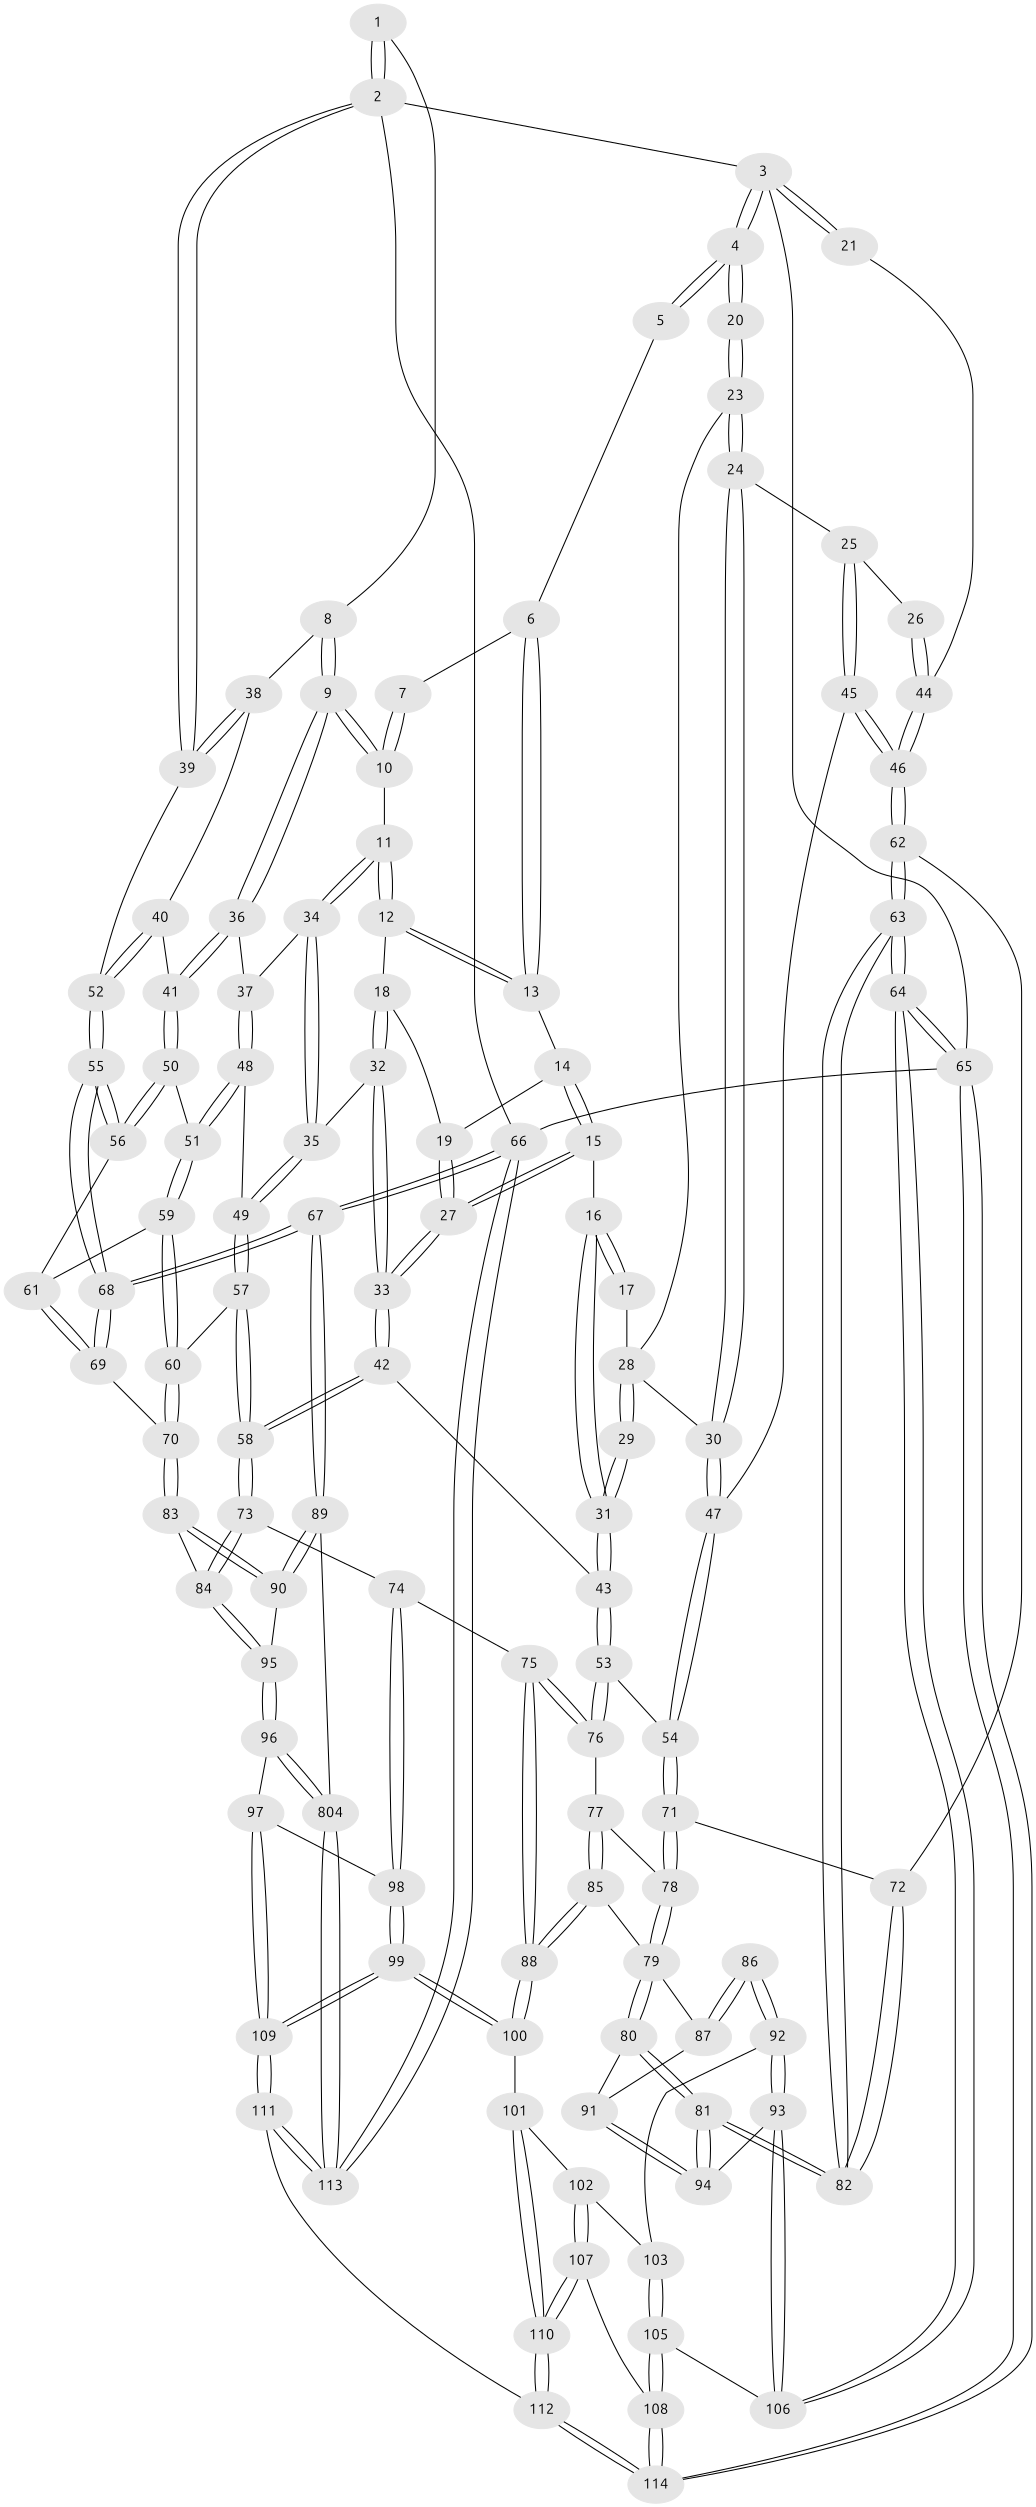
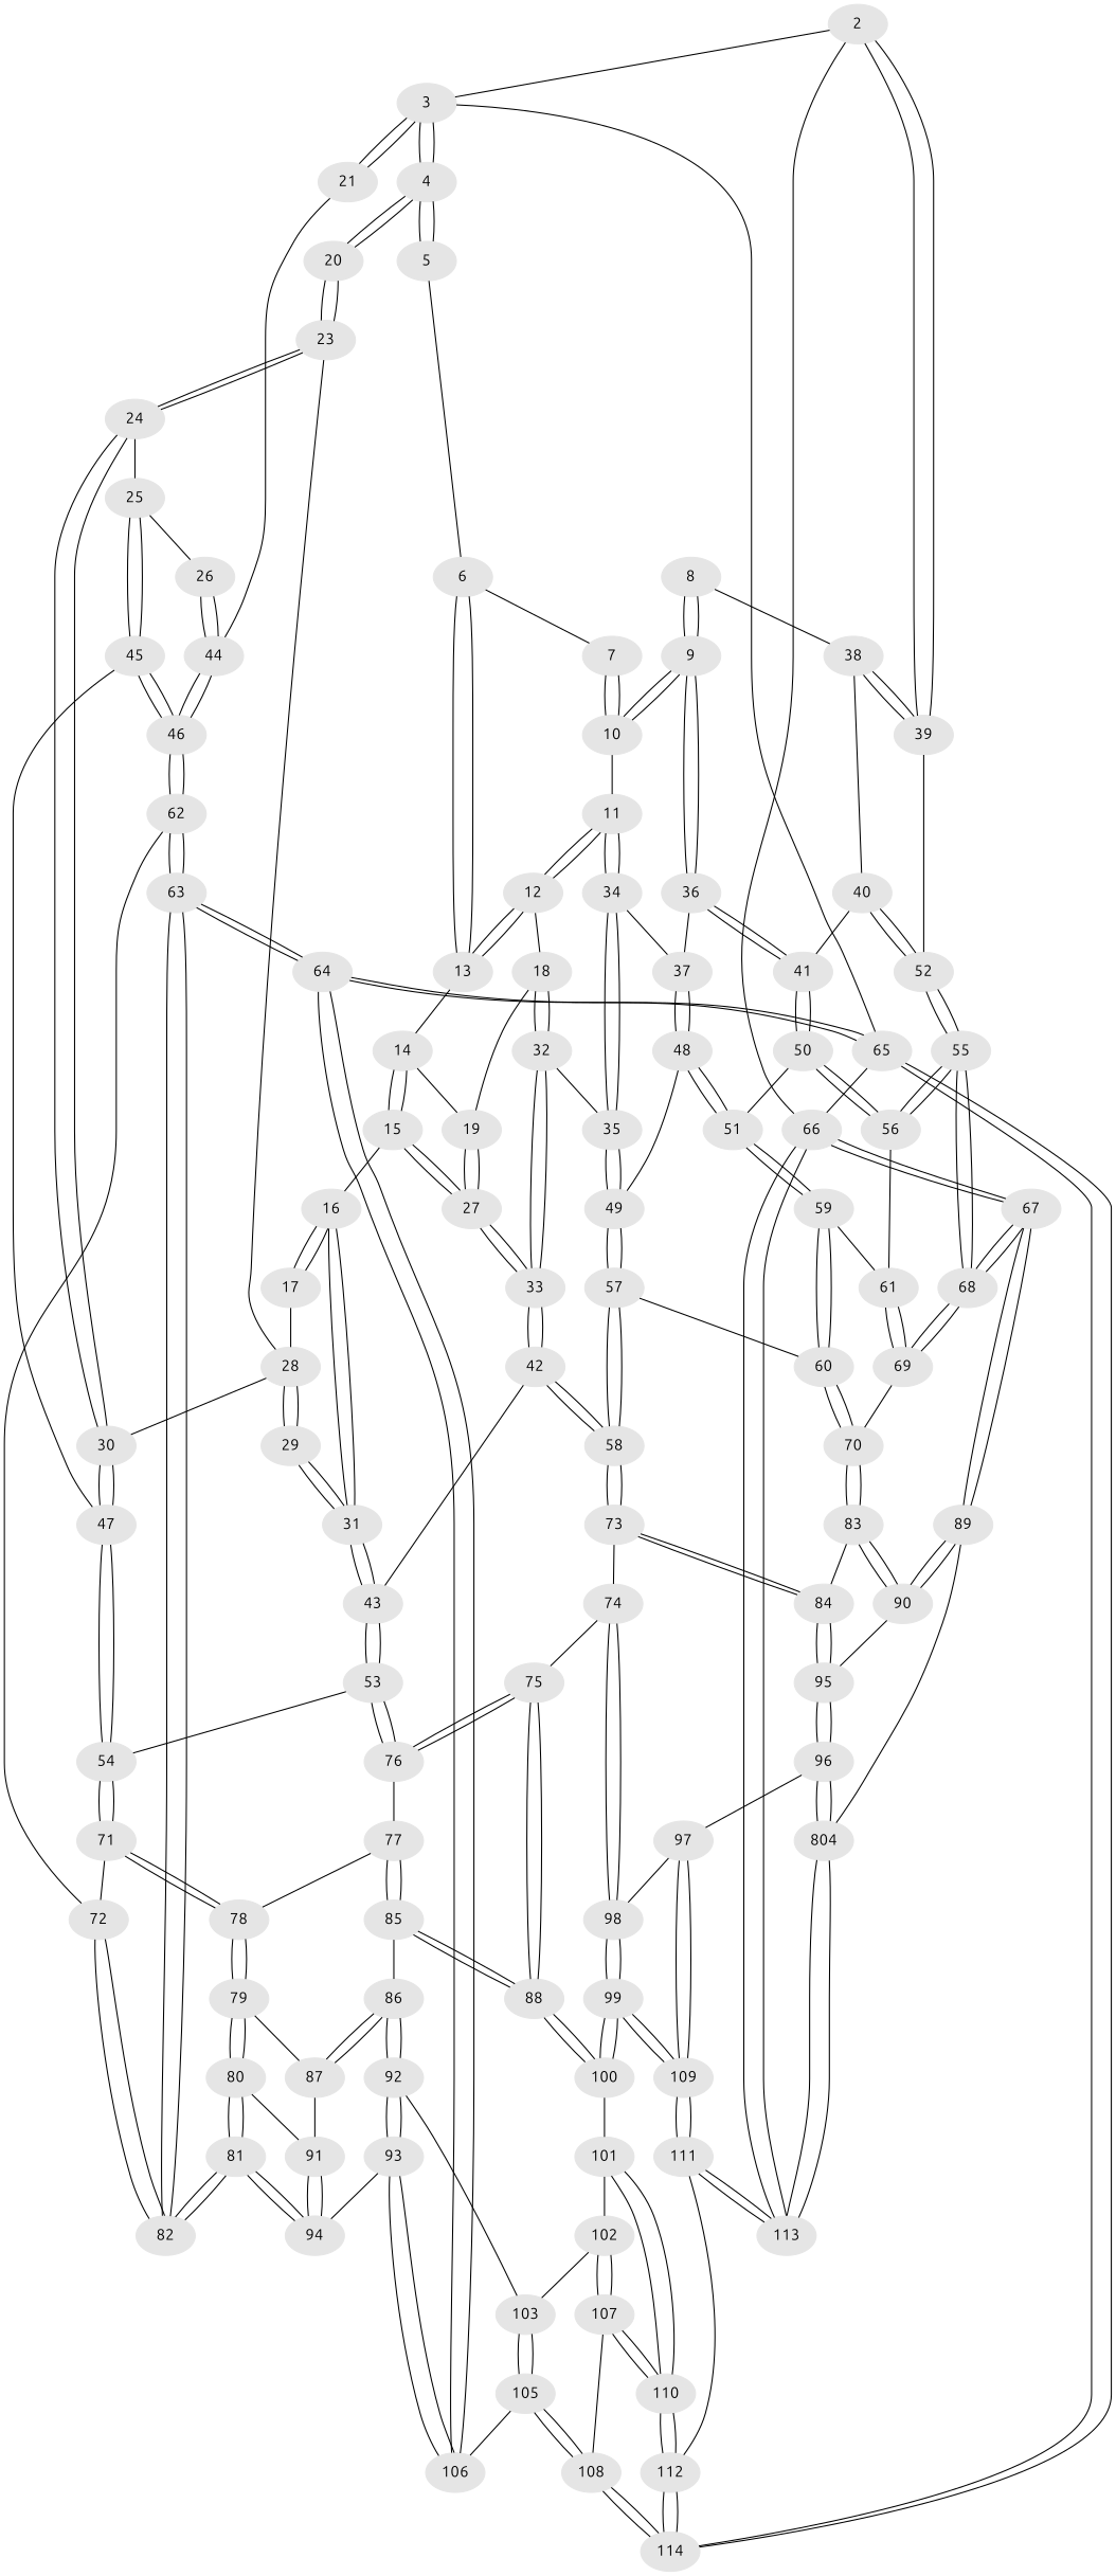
  graph {
    fontname=Ubuntu
    node [color=gray90 fontname=Ubuntu style=filled]
    edge [fontname=Ubuntu]
-   1
    2
    8
    3
    39
    66
    9
    38
    4
    21
    65
    52
    67
    113
    5
    20
    44
    114
    6
    23
    7
    13
    17
    28
    10
    14
    11
    36
    40
    37
    41
    12
    34
    18
    35
    19
    32
    15
    16
    27
    31
    33
    43
    30
    29
    24
    46
    26
    25
    45
    47
    42
    54
    53
    49
    58
    48
    57
    50
    51
    55
    56
    73
    76
    62
    63
    72
    71
    59
    60
    61
    68
    77
    78
    69
    70
    74
    84
    83
    64
    82
    106
    89
    90
    n85 [label=804]
    79
    75
    98
    95
    88
    99
    100
    85
    86
    80
    87
    81
    91
    94
    96
    92
    93
    103
    101
    105
    97
    109
    111
    102
    110
    107
    112
    108
-   1 -- 2
-   1 -- 2
-   1 -- 8
    2 -- 3
    2 -- 39
    2 -- 39
    2 -- 66
    8 -- 9
    8 -- 9
    8 -- 38
    3 -- 4
    3 -- 4
    3 -- 21
    3 -- 21
    3 -- 65
    39 -- 52
    66 -- 67
    66 -- 67
    66 -- 113
    66 -- 113
    9 -- 10
    9 -- 10
    9 -- 36
    9 -- 36
    38 -- 39
    38 -- 39
    38 -- 40
    4 -- 5
    4 -- 5
    4 -- 20
    4 -- 20
    21 -- 44
    65 -- 66
    65 -- 114
    65 -- 114
    52 -- 55
    52 -- 55
    67 -- 68
    67 -- 68
    67 -- 89
    67 -- 89
    5 -- 6
    20 -- 23
    20 -- 23
    44 -- 46
    44 -- 46
    6 -- 7
    6 -- 13
    6 -- 13
    23 -- 28
    23 -- 24
    23 -- 24
    7 -- 10
    7 -- 10
    13 -- 14
    17 -- 28
    28 -- 30
    28 -- 29
    28 -- 29
    10 -- 11
    14 -- 19
    14 -- 15
    14 -- 15
    11 -- 12
    11 -- 12
    11 -- 34
    11 -- 34
    36 -- 37
    36 -- 41
    36 -- 41
    40 -- 52
    40 -- 52
    40 -- 41
    37 -- 48
    37 -- 48
    41 -- 50
    41 -- 50
    12 -- 13
    12 -- 13
    12 -- 18
    34 -- 37
    34 -- 35
    34 -- 35
    18 -- 19
    18 -- 32
    18 -- 32
    35 -- 49
    35 -- 49
    19 -- 27
    19 -- 27
    32 -- 35
    32 -- 33
    32 -- 33
    15 -- 16
    15 -- 27
    15 -- 27
    16 -- 17
    16 -- 17
    16 -- 31
    16 -- 31
    27 -- 33
    27 -- 33
    31 -- 43
    31 -- 43
    33 -- 42
    33 -- 42
    43 -- 53
    43 -- 53
    30 -- 47
    30 -- 47
    29 -- 31
    29 -- 31
    24 -- 30
    24 -- 30
    24 -- 25
    46 -- 62
    46 -- 62
    26 -- 44
    26 -- 44
    25 -- 26
    25 -- 45
    25 -- 45
    45 -- 46
    45 -- 46
    45 -- 47
    47 -- 54
    47 -- 54
    42 -- 43
    42 -- 58
    42 -- 58
    54 -- 71
    54 -- 71
    53 -- 54
    53 -- 76
    53 -- 76
    49 -- 57
    49 -- 57
    58 -- 73
    58 -- 73
    48 -- 49
    48 -- 51
    48 -- 51
    57 -- 58
    57 -- 58
    57 -- 60
    50 -- 51
    50 -- 56
    50 -- 56
    51 -- 59
    51 -- 59
    55 -- 56
    55 -- 56
    55 -- 68
    55 -- 68
    56 -- 61
    73 -- 74
    73 -- 84
    73 -- 84
    76 -- 77
    62 -- 63
    62 -- 63
    62 -- 72
    63 -- 64
    63 -- 64
    63 -- 82
    63 -- 82
    72 -- 82
    72 -- 82
    71 -- 72
    71 -- 78
    71 -- 78
    59 -- 60
    59 -- 60
    59 -- 61
    60 -- 70
    60 -- 70
    61 -- 69
    61 -- 69
    68 -- 69
    68 -- 69
    77 -- 78
    77 -- 85
    77 -- 85
    78 -- 79
    78 -- 79
    69 -- 70
    70 -- 83
    70 -- 83
    74 -- 75
    74 -- 98
    74 -- 98
    84 -- 95
    84 -- 95
    83 -- 84
    83 -- 90
    83 -- 90
    64 -- 65
    64 -- 65
    64 -- 106
    64 -- 106
    89 -- 90
    89 -- 90
    89 -- n85
    90 -- 95
    n85 -- 113
    n85 -- 113
    79 -- 80
    79 -- 80
    79 -- 87
    75 -- 76
    75 -- 76
    75 -- 88
    75 -- 88
    98 -- 99
    98 -- 99
    95 -- 96
    95 -- 96
    88 -- 100
    88 -- 100
    99 -- 100
    99 -- 100
    99 -- 109
    99 -- 109
    100 -- 101
    85 -- 88
    85 -- 88
-   85 -- 79
+   85 -- 86
    86 -- 87
    86 -- 87
    86 -- 92
    86 -- 92
    80 -- 81
    80 -- 81
    80 -- 91
    87 -- 91
    81 -- 82
    81 -- 82
    81 -- 94
    81 -- 94
    91 -- 94
    91 -- 94
    96 -- n85
    96 -- n85
    96 -- 97
    92 -- 93
    92 -- 93
    92 -- 103
    93 -- 106
    93 -- 106
    93 -- 94
    103 -- 105
    103 -- 105
    101 -- 102
    101 -- 110
    101 -- 110
    105 -- 106
    105 -- 108
    105 -- 108
    97 -- 98
    97 -- 109
    97 -- 109
    109 -- 111
    109 -- 111
    111 -- 113
    111 -- 113
    111 -- 112
    102 -- 103
    102 -- 107
    102 -- 107
    110 -- 112
    110 -- 112
    107 -- 110
    107 -- 110
    107 -- 108
    112 -- 114
    112 -- 114
    108 -- 114
    108 -- 114
  }
